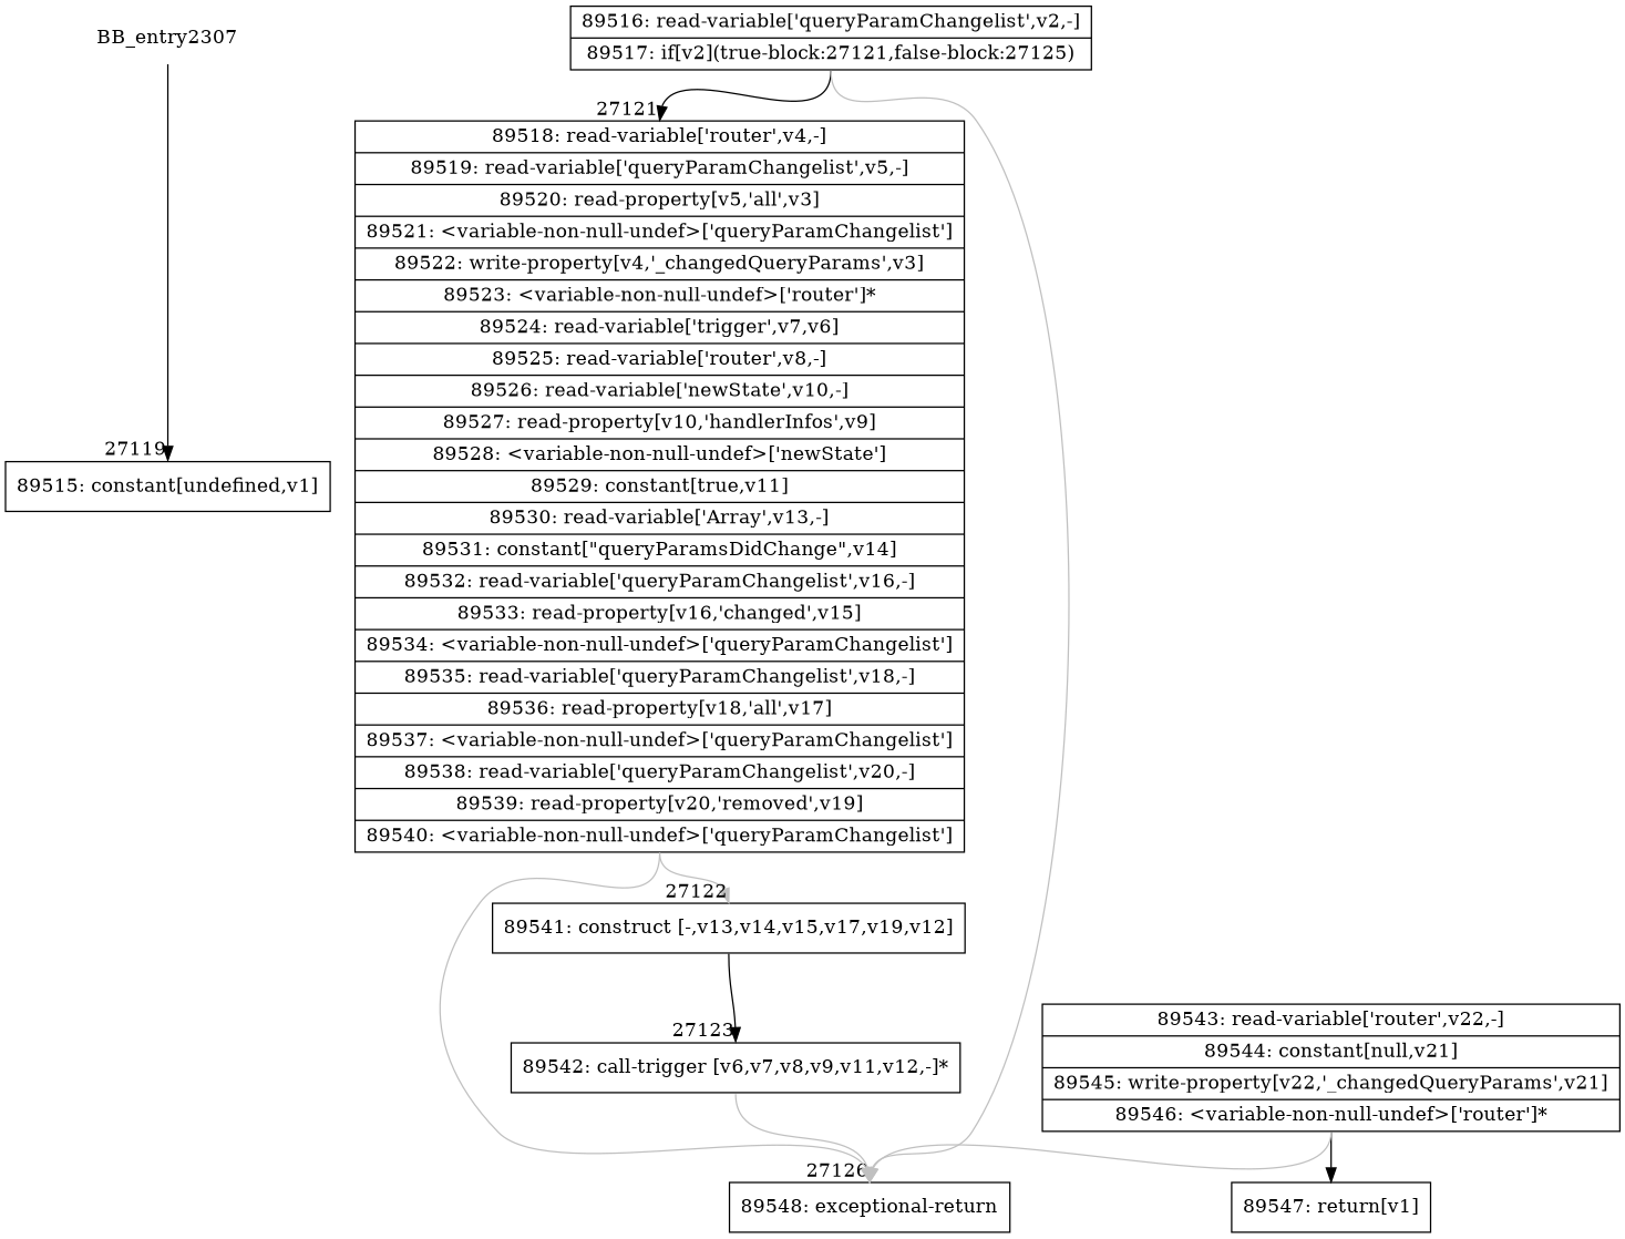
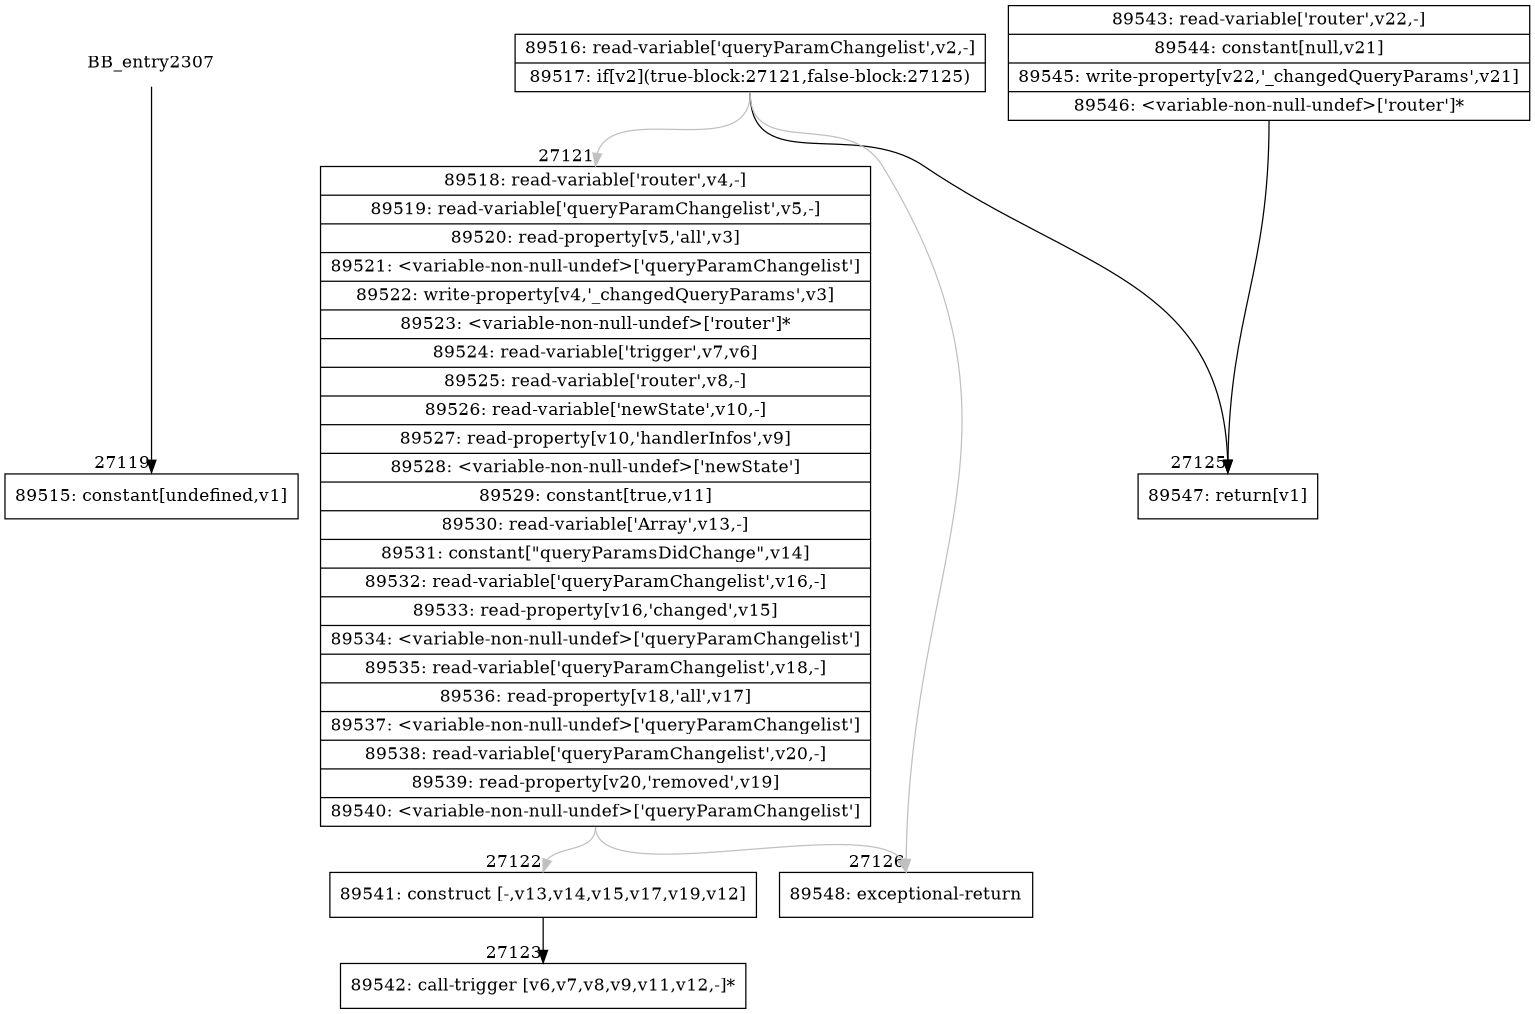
  digraph {
    rankdir=TD
    node [shape=record]
    edge [headport=n tailport=s]
    n1 [label=BB_entry2307 shape=none]
    n2 [label="{89515: constant[undefined,v1]}"]
    n3 [label="{89516: read-variable['queryParamChangelist',v2,-]|89517: if[v2](true-block:27121,false-block:27125)}"]
    n4 [label="{89518: read-variable['router',v4,-]|89519: read-variable['queryParamChangelist',v5,-]|89520: read-property[v5,'all',v3]|89521: \<variable-non-null-undef\>['queryParamChangelist']|89522: write-property[v4,'_changedQueryParams',v3]|89523: \<variable-non-null-undef\>['router']*|89524: read-variable['trigger',v7,v6]|89525: read-variable['router',v8,-]|89526: read-variable['newState',v10,-]|89527: read-property[v10,'handlerInfos',v9]|89528: \<variable-non-null-undef\>['newState']|89529: constant[true,v11]|89530: read-variable['Array',v13,-]|89531: constant[\"queryParamsDidChange\",v14]|89532: read-variable['queryParamChangelist',v16,-]|89533: read-property[v16,'changed',v15]|89534: \<variable-non-null-undef\>['queryParamChangelist']|89535: read-variable['queryParamChangelist',v18,-]|89536: read-property[v18,'all',v17]|89537: \<variable-non-null-undef\>['queryParamChangelist']|89538: read-variable['queryParamChangelist',v20,-]|89539: read-property[v20,'removed',v19]|89540: \<variable-non-null-undef\>['queryParamChangelist']}"]
    n5 [label="{89547: return[v1]}"]
    n6 [label="{89548: exceptional-return}"]
    n7 [label="{89541: construct [-,v13,v14,v15,v17,v19,v12]}"]
    n8 [label="{89542: call-trigger [v6,v7,v8,v9,v11,v12,-]*}"]
    n9 [label="{89543: read-variable['router',v22,-]|89544: constant[null,v21]|89545: write-property[v22,'_changedQueryParams',v21]|89546: \<variable-non-null-undef\>['router']*}"]
    n1 -> n2 [headlabel="    27119"]
-   n3 -> n4 [headlabel="      27121"]
+   n3 -> n4 [headlabel="      27121" color=gray]
+   n3 -> n5 [headlabel="      27125"]
    n3 -> n6 [color=gray headlabel="      27126"]
    n4 -> n6 [color=gray]
    n4 -> n7 [color=gray headlabel="      27122"]
    n7 -> n8 [headlabel="      27123"]
-   n8 -> n6 [color=gray]
    n9 -> n5
-   n9 -> n6 [color=gray]
  }
